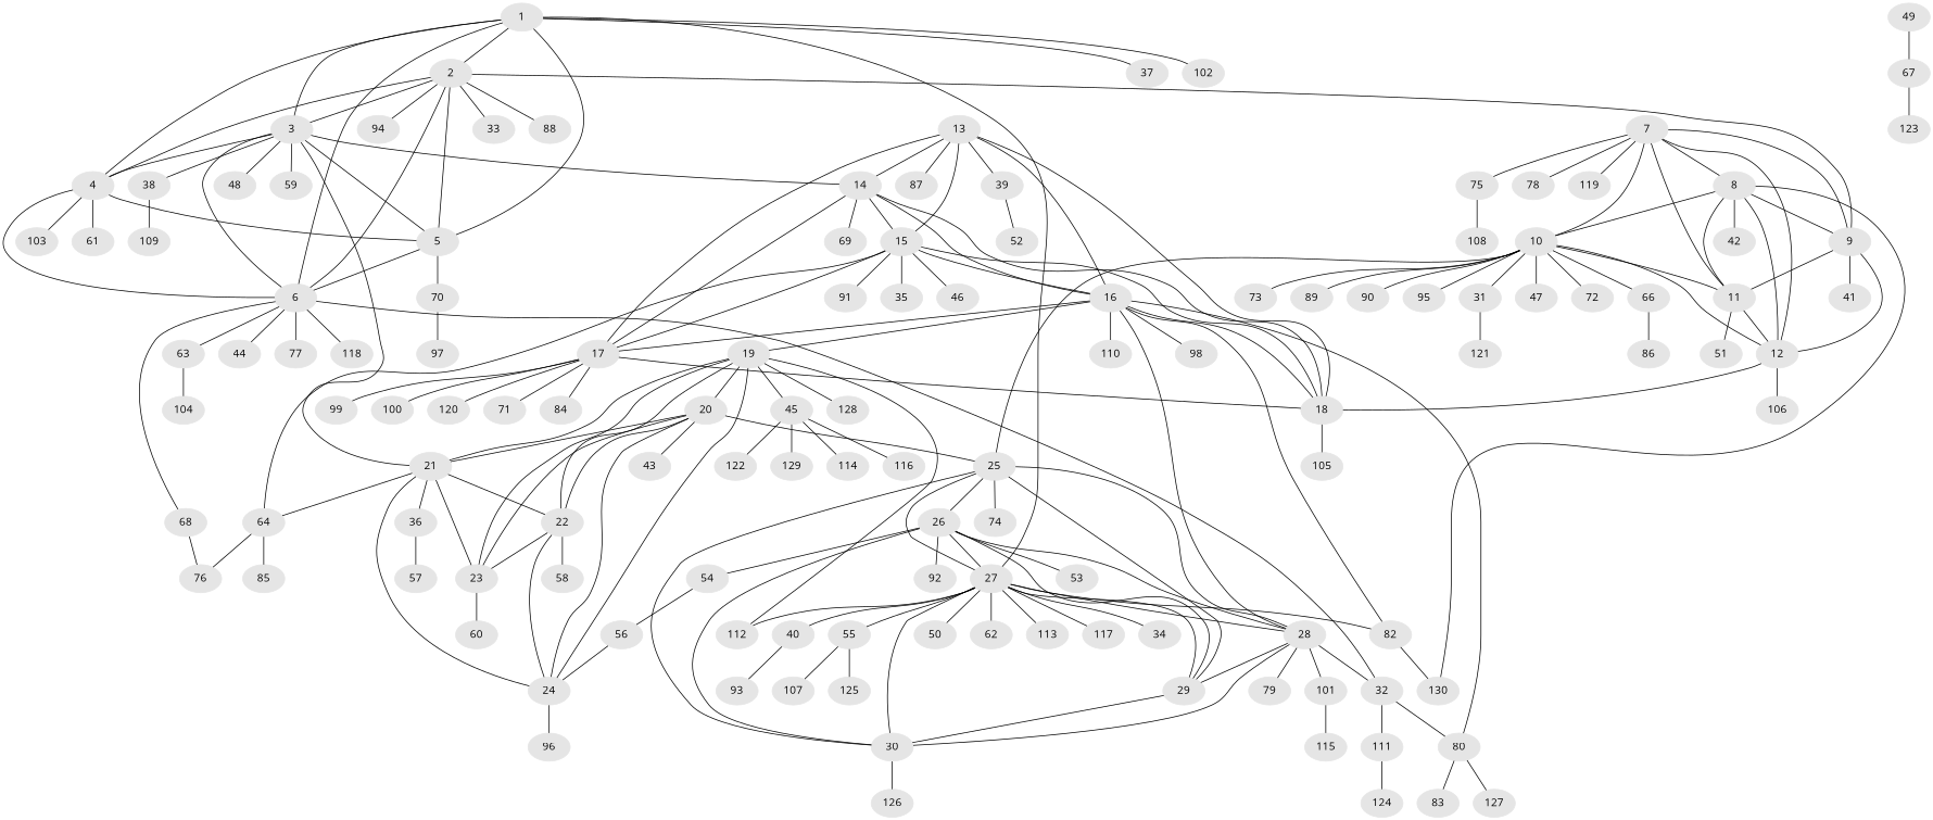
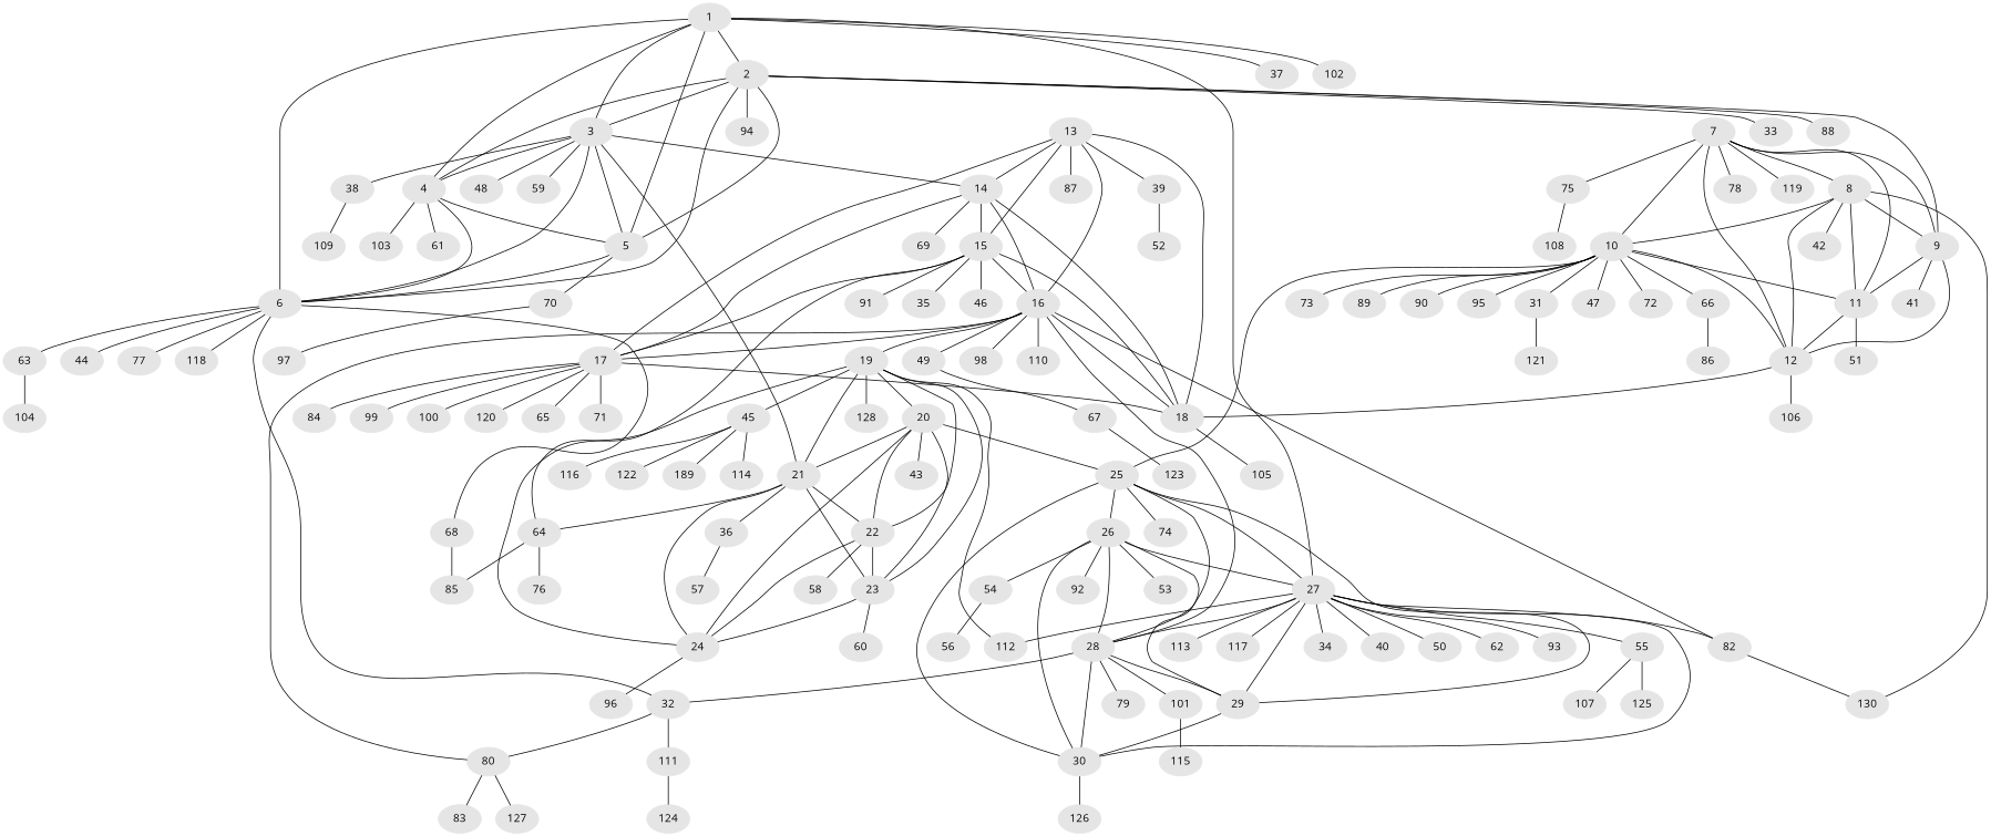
  graph {
    fontname="Open Sans"
    node [color=gray90 fontname="Open Sans" style=filled]
    edge [fontname="Open Sans"]
    1
    2
    3
    4
    5
    6
    27
    37
    102
    9
    33
    88
    94
    14
    21
    38
    48
    59
    61
    103
    70
    32
    44
    63
    68
    77
    118
    28
    82
    112
    29
    30
    34
    40
    50
    55
    62
    93
    113
    117
    11
    12
    41
    18
    15
    16
    17
    69
    24
    64
    22
    23
    36
    109
    97
    80
    111
    104
    85
    7
    8
    10
    75
    78
    119
    42
    130
    25
    31
    47
    66
    72
    73
    89
    90
    95
    51
    106
    108
    26
    74
    121
    86
    105
    96
    13
    39
    87
    35
    46
    91
    19
    49
    98
    110
+   65
    71
    84
    99
    100
    120
    52
    76
    20
    45
    128
    79
    101
    67
    83
    127
    43
    58
    60
    114
    116
    122
-   129
+   129 [label=189]
    57
    53
    54
    92
    126
    56
    107
    125
    115
    124
    123
    1 -- 2
    1 -- 3
    1 -- 4
    1 -- 5
    1 -- 6
    1 -- 27
    1 -- 37
    1 -- 102
    2 -- 3
    2 -- 4
    2 -- 5
    2 -- 6
    2 -- 9
    2 -- 33
    2 -- 88
    2 -- 94
    3 -- 4
    3 -- 5
    3 -- 6
    3 -- 14
    3 -- 21
    3 -- 38
    3 -- 48
    3 -- 59
    4 -- 5
    4 -- 6
    4 -- 61
    4 -- 103
    5 -- 6
    5 -- 70
    6 -- 32
    6 -- 44
    6 -- 63
    6 -- 68
    6 -- 77
    6 -- 118
    27 -- 28
    27 -- 82
    27 -- 112
    27 -- 29
    27 -- 30
    27 -- 34
    27 -- 40
    27 -- 50
    27 -- 55
    27 -- 62
-   40 -- 93
+   27 -- 93
    27 -- 113
    27 -- 117
    9 -- 11
    9 -- 12
    9 -- 41
    14 -- 18
    14 -- 15
    14 -- 16
    14 -- 17
    14 -- 69
    21 -- 24
    21 -- 64
    21 -- 22
    21 -- 23
    21 -- 36
    38 -- 109
    70 -- 97
    32 -- 80
    32 -- 111
    63 -- 104
-   68 -- 76
+   68 -- 85
    28 -- 32
    28 -- 29
    28 -- 30
    28 -- 79
    28 -- 101
    82 -- 130
    29 -- 30
    30 -- 126
    55 -- 107
    55 -- 125
    11 -- 12
    11 -- 51
    12 -- 18
    12 -- 106
    18 -- 105
    15 -- 18
    15 -- 16
    15 -- 17
    15 -- 64
    15 -- 35
    15 -- 46
    15 -- 91
    16 -- 28
    16 -- 82
    16 -- 18
    16 -- 17
    16 -- 80
    16 -- 19
+   16 -- 49
    16 -- 98
    16 -- 110
    17 -- 18
+   17 -- 65
    17 -- 71
    17 -- 84
    17 -- 99
    17 -- 100
    17 -- 120
    24 -- 96
    64 -- 85
    64 -- 76
    22 -- 24
    22 -- 23
    22 -- 58
-   56 -- 24
+   23 -- 24
    23 -- 60
    36 -- 57
    80 -- 83
    80 -- 127
    111 -- 124
    7 -- 9
    7 -- 11
    7 -- 12
    7 -- 8
    7 -- 10
    7 -- 75
    7 -- 78
    7 -- 119
    8 -- 9
    8 -- 11
    8 -- 12
    8 -- 10
    8 -- 42
    8 -- 130
    10 -- 11
    10 -- 12
    10 -- 25
    10 -- 31
    10 -- 47
    10 -- 66
    10 -- 72
    10 -- 73
    10 -- 89
    10 -- 90
    10 -- 95
    75 -- 108
    25 -- 27
    25 -- 28
    25 -- 29
    25 -- 30
    25 -- 26
    25 -- 74
    31 -- 121
    66 -- 86
    26 -- 27
    26 -- 28
    26 -- 29
    26 -- 30
    26 -- 53
    26 -- 54
    26 -- 92
    13 -- 14
    13 -- 18
    13 -- 15
    13 -- 16
    13 -- 17
    13 -- 39
    13 -- 87
    39 -- 52
    19 -- 21
    19 -- 112
    19 -- 24
    19 -- 22
    19 -- 23
    19 -- 20
    19 -- 45
    19 -- 128
    49 -- 67
    20 -- 21
    20 -- 24
    20 -- 22
    20 -- 23
    20 -- 25
    20 -- 43
    45 -- 114
    45 -- 116
    45 -- 122
    45 -- 129
    101 -- 115
    67 -- 123
    54 -- 56
  }
